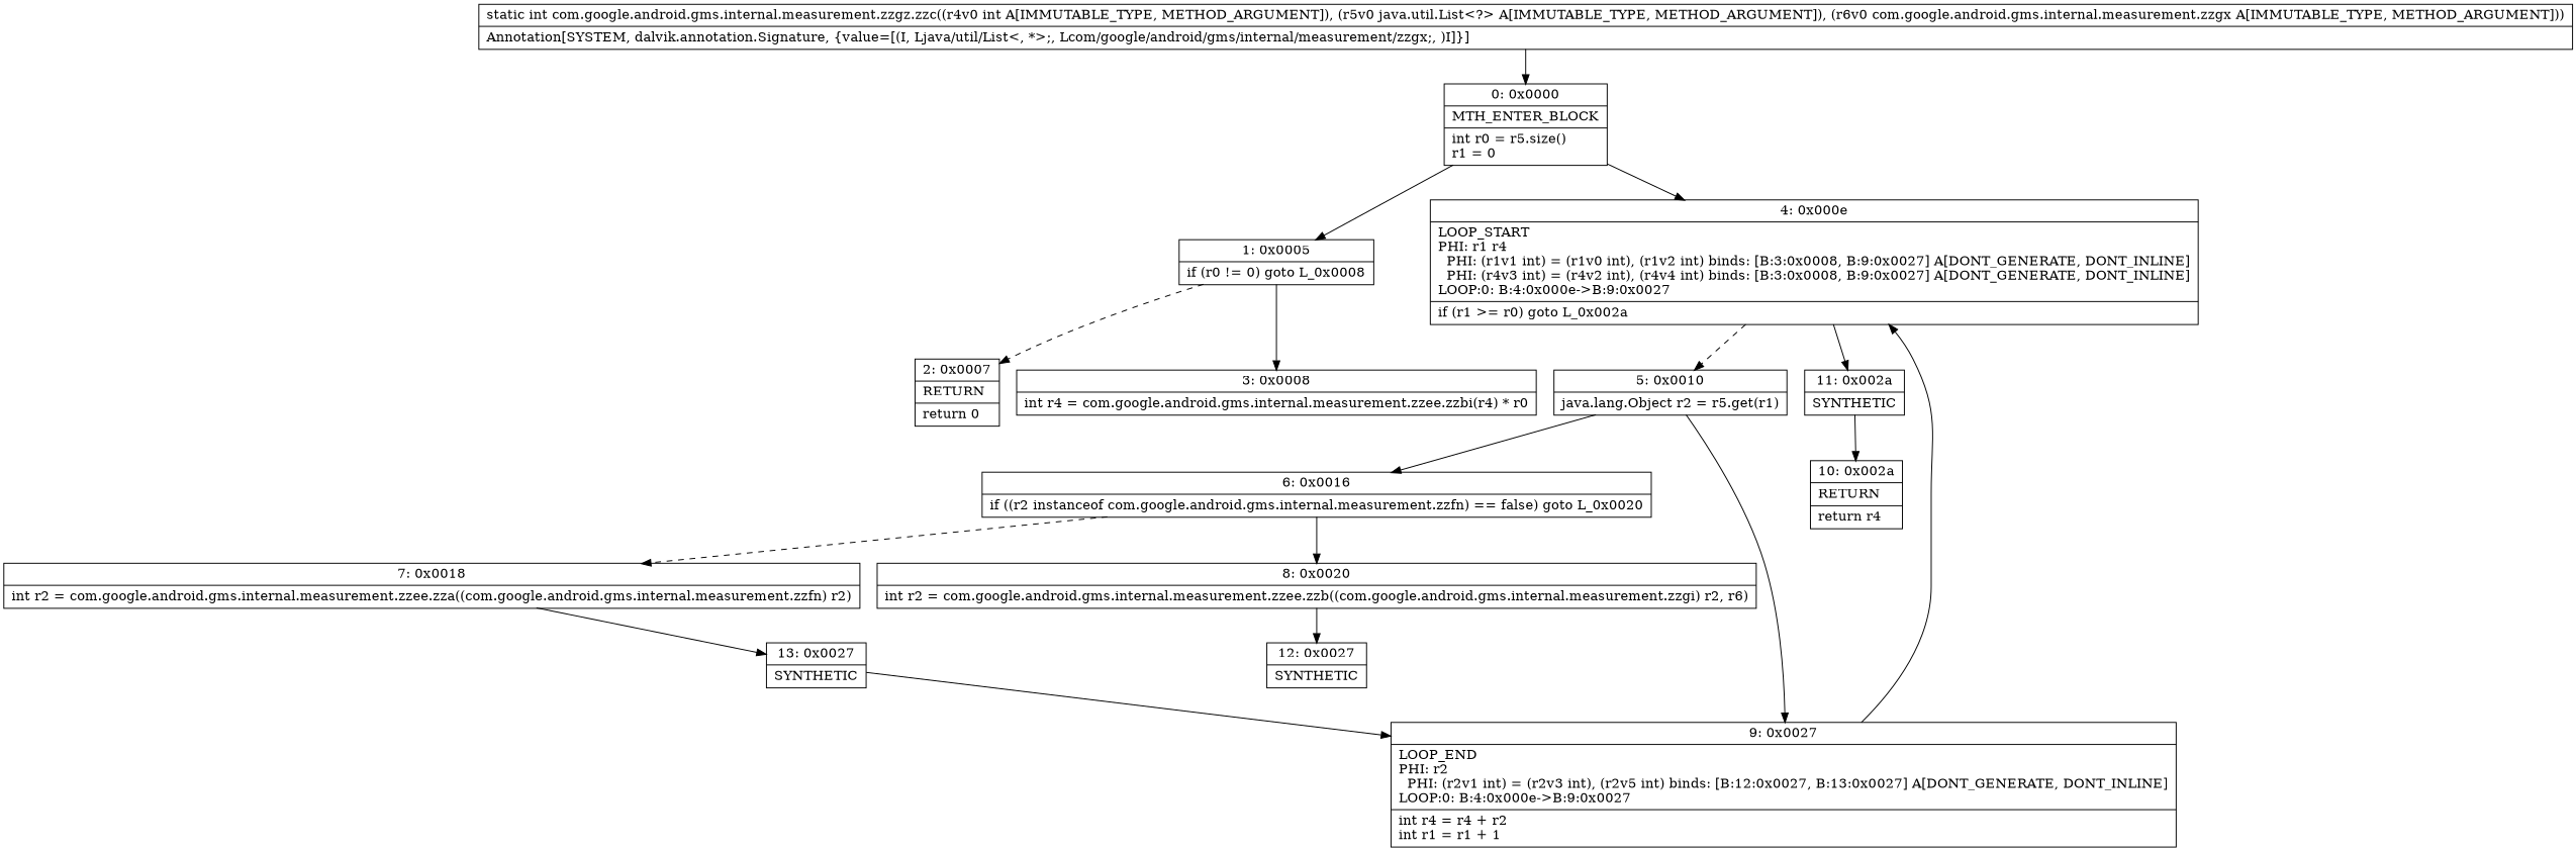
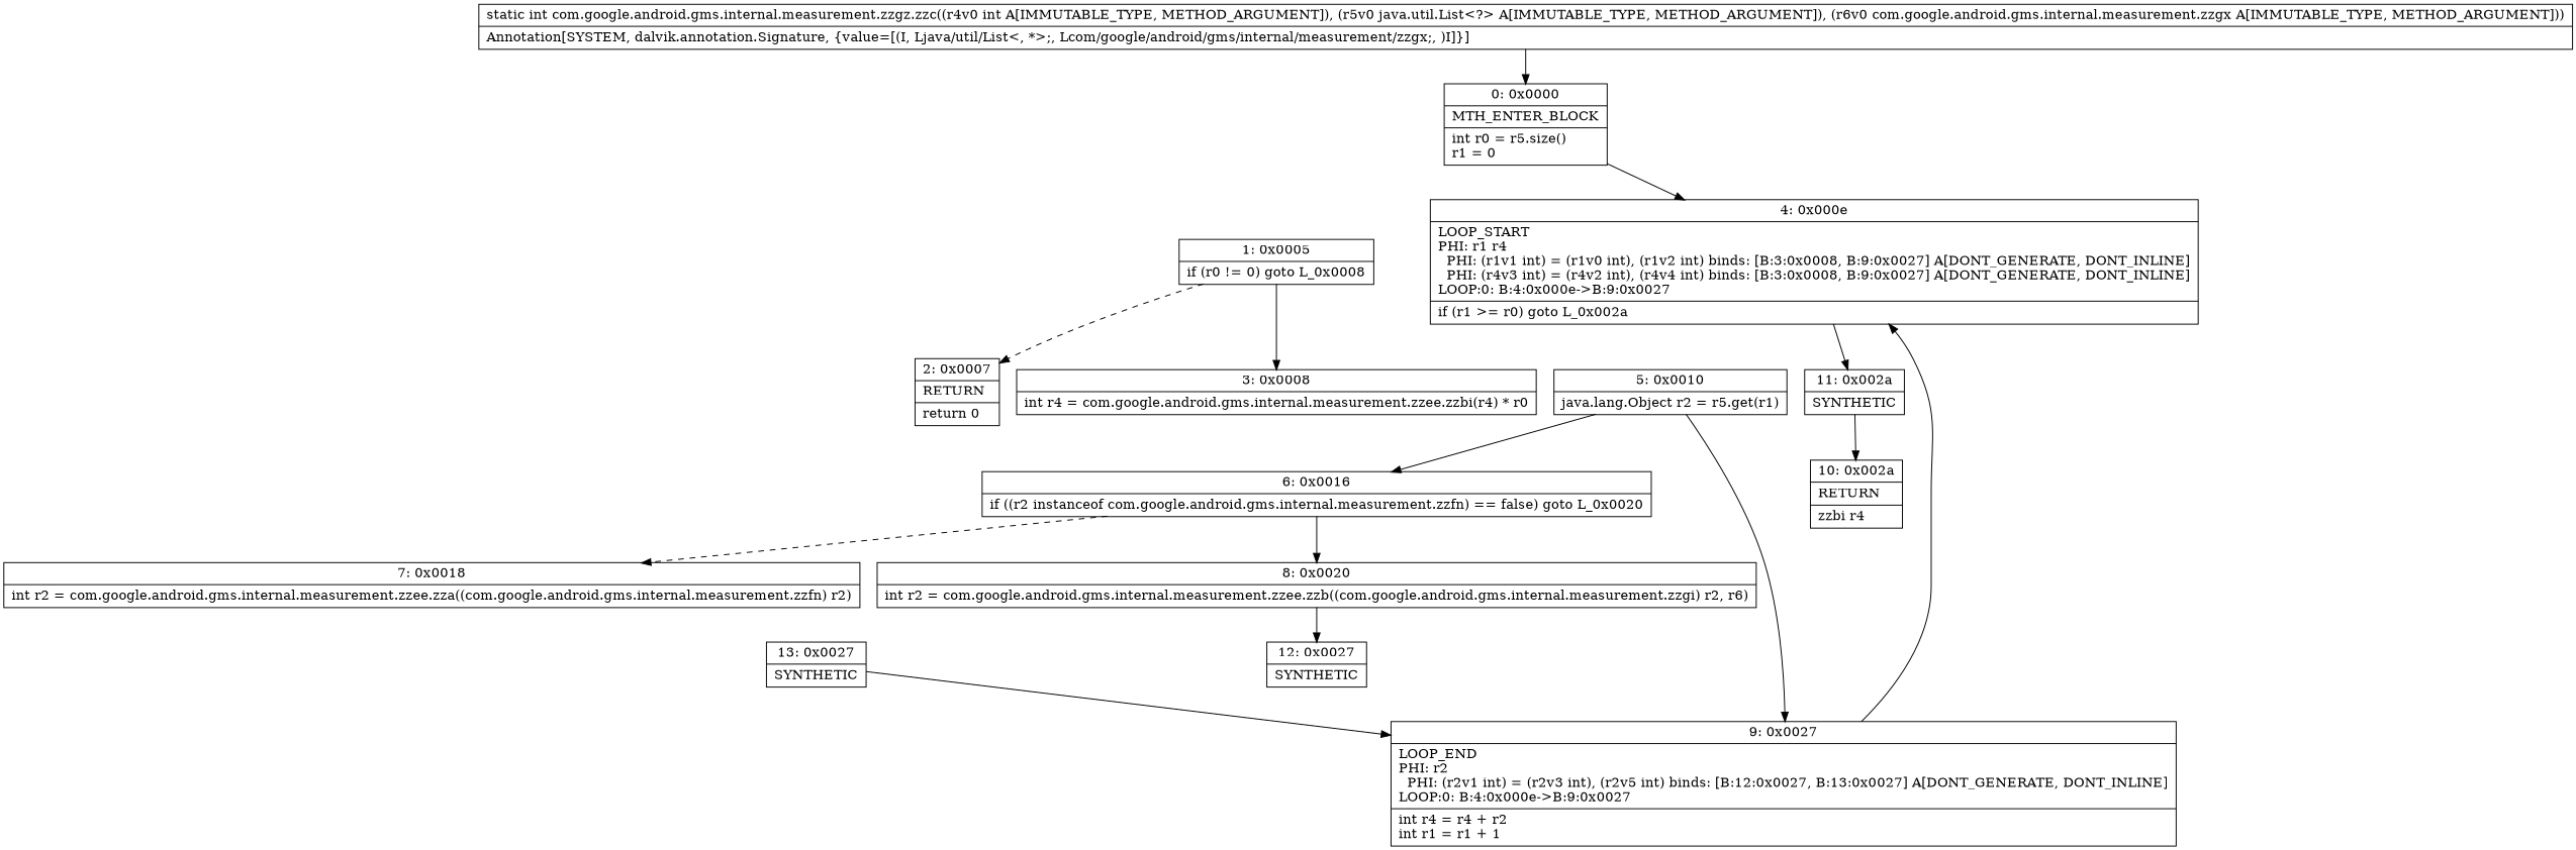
  digraph {
    node [shape=record]
    n1 [label="{0\:\ 0x0000|MTH_ENTER_BLOCK\l|int r0 = r5.size()\lr1 = 0\l}"]
    n2 [label="{1\:\ 0x0005|if (r0 != 0) goto L_0x0008\l}"]
    n3 [label="{4\:\ 0x000e|LOOP_START\lPHI: r1 r4 \l  PHI: (r1v1 int) = (r1v0 int), (r1v2 int) binds: [B:3:0x0008, B:9:0x0027] A[DONT_GENERATE, DONT_INLINE]\l  PHI: (r4v3 int) = (r4v2 int), (r4v4 int) binds: [B:3:0x0008, B:9:0x0027] A[DONT_GENERATE, DONT_INLINE]\lLOOP:0: B:4:0x000e\-\>B:9:0x0027\l|if (r1 \>= r0) goto L_0x002a\l}"]
    n4 [label="{2\:\ 0x0007|RETURN\l|return 0\l}"]
    n5 [label="{3\:\ 0x0008|int r4 = com.google.android.gms.internal.measurement.zzee.zzbi(r4) * r0\l}"]
    n6 [label="{5\:\ 0x0010|java.lang.Object r2 = r5.get(r1)\l}"]
    n7 [label="{11\:\ 0x002a|SYNTHETIC\l}"]
    n8 [label="{6\:\ 0x0016|if ((r2 instanceof com.google.android.gms.internal.measurement.zzfn) == false) goto L_0x0020\l}"]
    n9 [label="{9\:\ 0x0027|LOOP_END\lPHI: r2 \l  PHI: (r2v1 int) = (r2v3 int), (r2v5 int) binds: [B:12:0x0027, B:13:0x0027] A[DONT_GENERATE, DONT_INLINE]\lLOOP:0: B:4:0x000e\-\>B:9:0x0027\l|int r4 = r4 + r2\lint r1 = r1 + 1\l}"]
-   n10 [label="{10\:\ 0x002a|RETURN\l|return r4\l}"]
+   n10 [label="{10\:\ 0x002a|RETURN\l|zzbi r4\l}"]
    n11 [label="{7\:\ 0x0018|int r2 = com.google.android.gms.internal.measurement.zzee.zza((com.google.android.gms.internal.measurement.zzfn) r2)\l}"]
    n12 [label="{8\:\ 0x0020|int r2 = com.google.android.gms.internal.measurement.zzee.zzb((com.google.android.gms.internal.measurement.zzgi) r2, r6)\l}"]
    n13 [label="{13\:\ 0x0027|SYNTHETIC\l}"]
    n14 [label="{12\:\ 0x0027|SYNTHETIC\l}"]
    n15 [label="{static int com.google.android.gms.internal.measurement.zzgz.zzc((r4v0 int A[IMMUTABLE_TYPE, METHOD_ARGUMENT]), (r5v0 java.util.List\<?\> A[IMMUTABLE_TYPE, METHOD_ARGUMENT]), (r6v0 com.google.android.gms.internal.measurement.zzgx A[IMMUTABLE_TYPE, METHOD_ARGUMENT]))  | Annotation[SYSTEM, dalvik.annotation.Signature, \{value=[(I, Ljava\/util\/List\<, *\>;, Lcom\/google\/android\/gms\/internal\/measurement\/zzgx;, )I]\}]\l}"]
-   n1 -> n2
    n1 -> n3
    n2 -> n4 [style=dashed]
    n2 -> n5
-   n3 -> n6 [style=dashed]
    n3 -> n7
    n6 -> n8
    n6 -> n9
    n7 -> n10
    n8 -> n11 [style=dashed]
    n8 -> n12
    n9 -> n3
-   n11 -> n13
    n12 -> n14
    n13 -> n9
    n15 -> n1
  }
